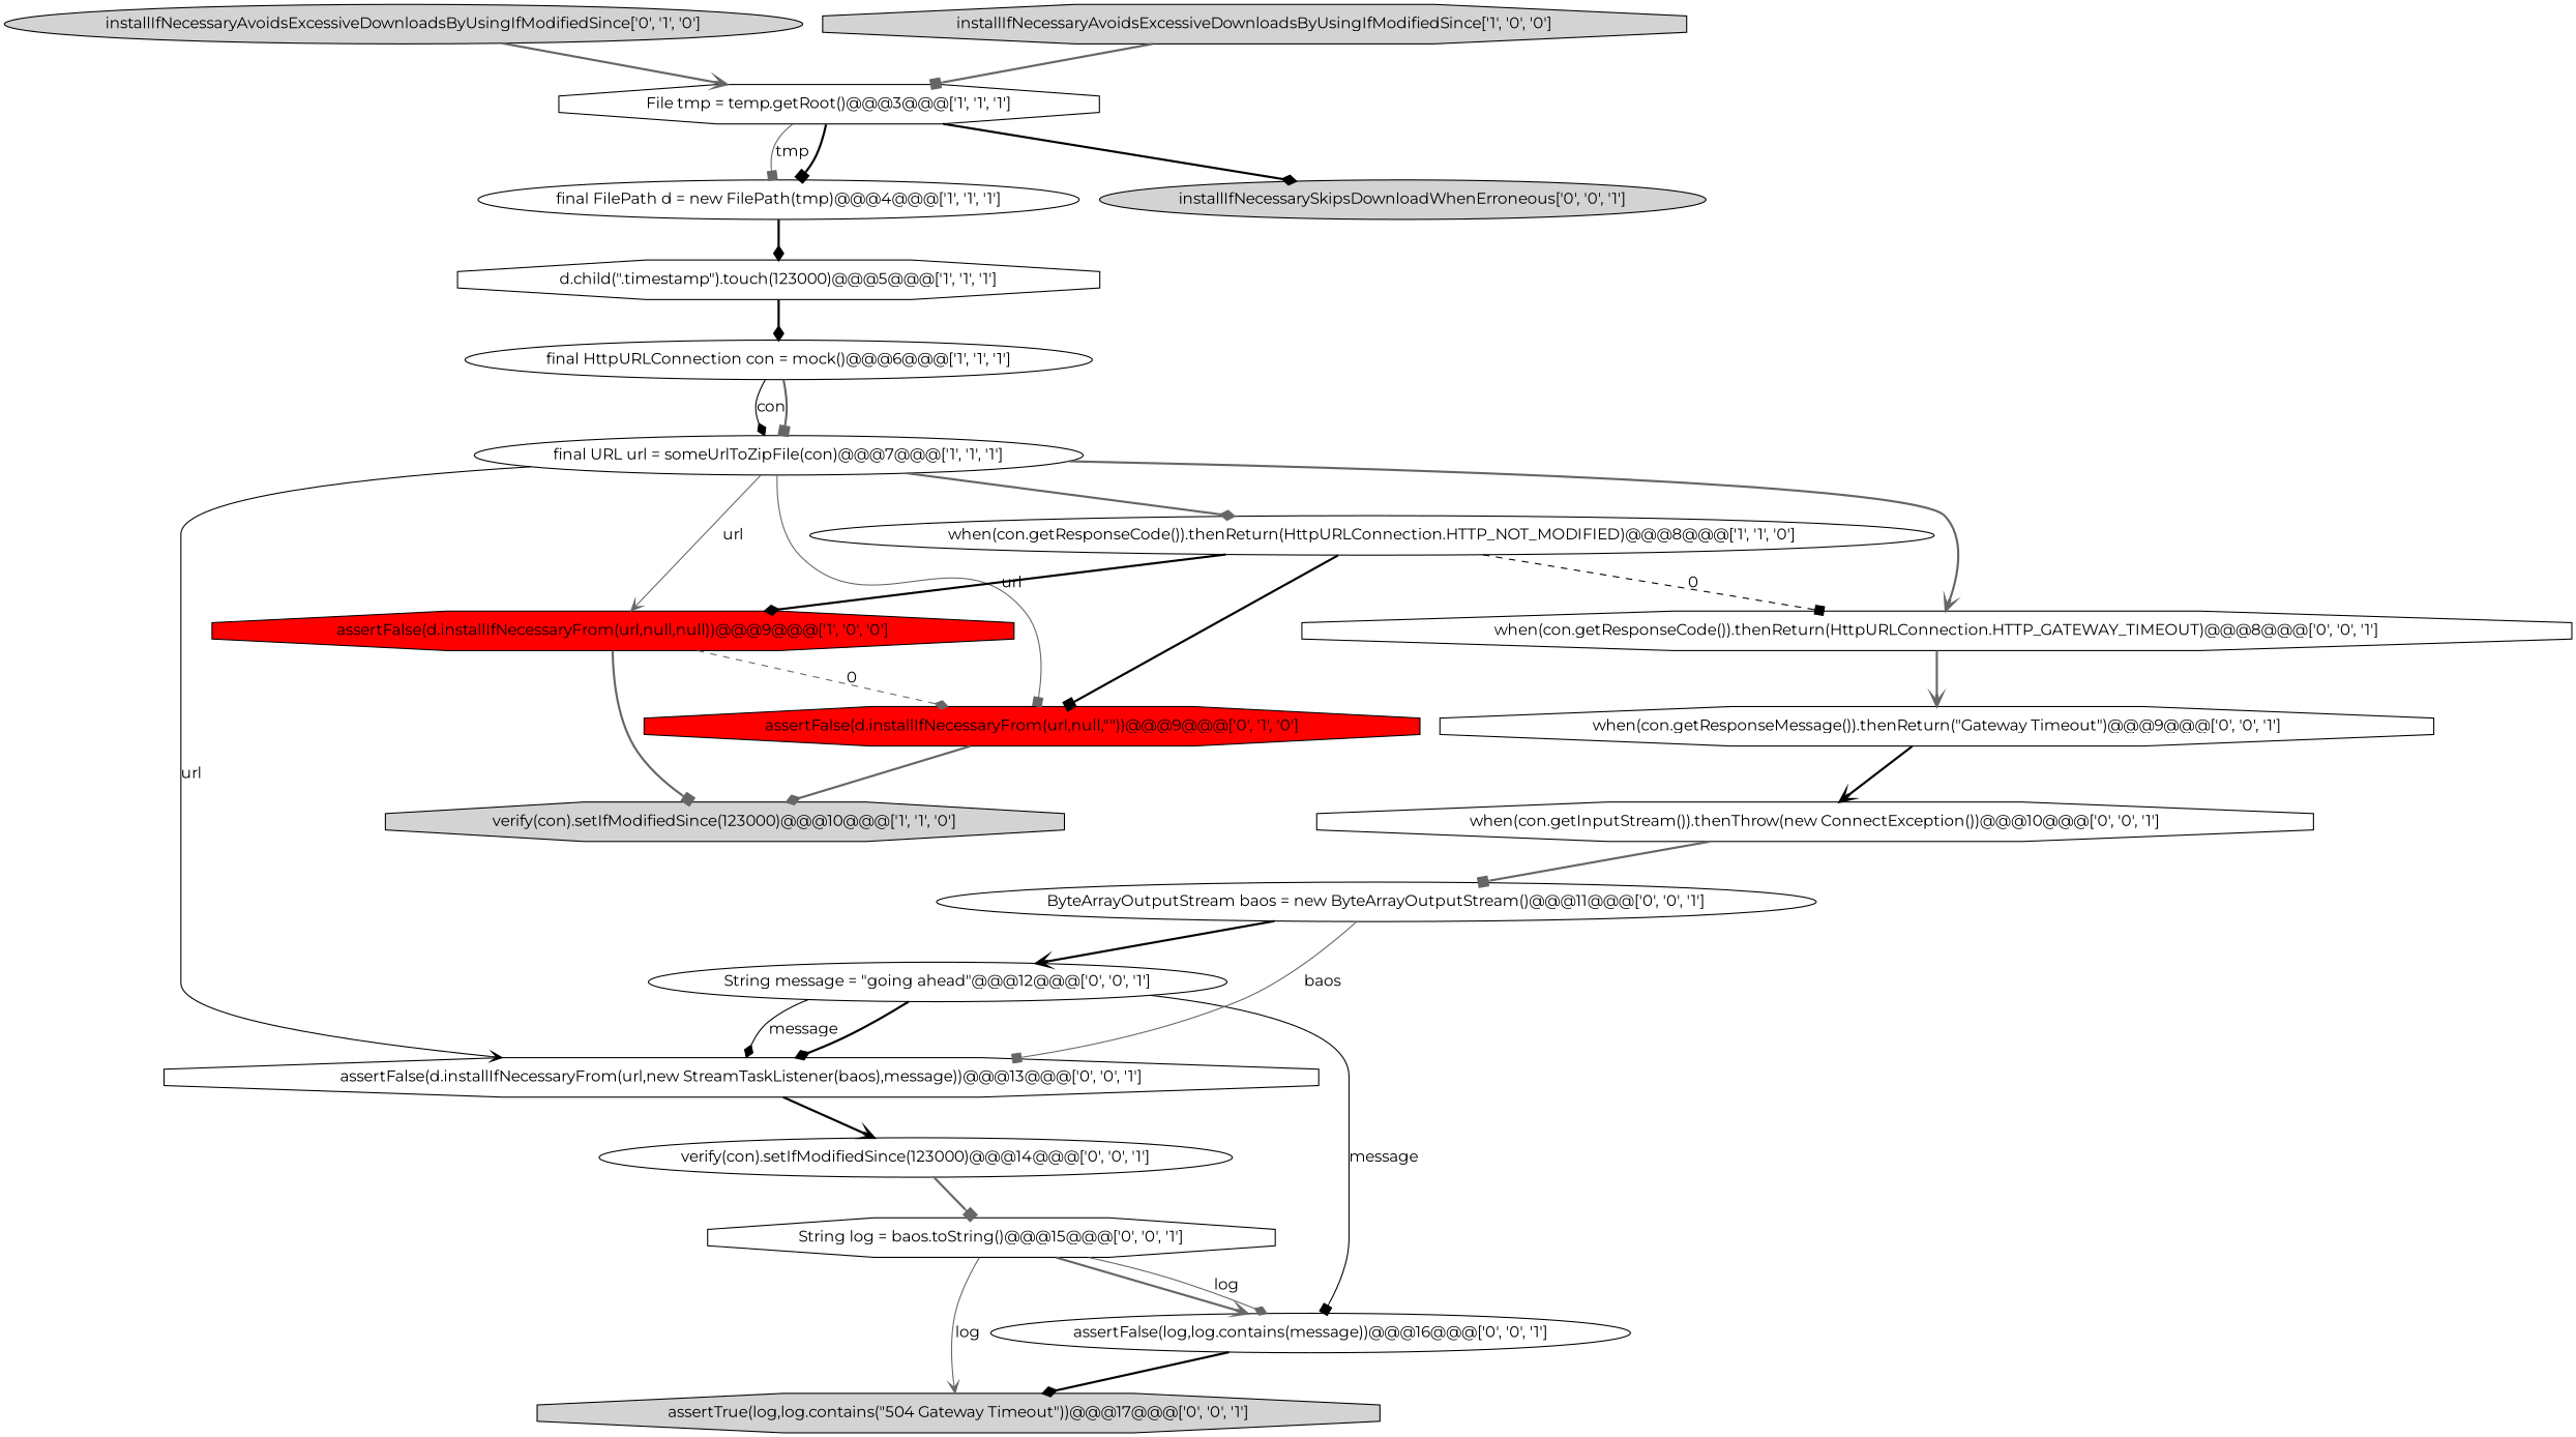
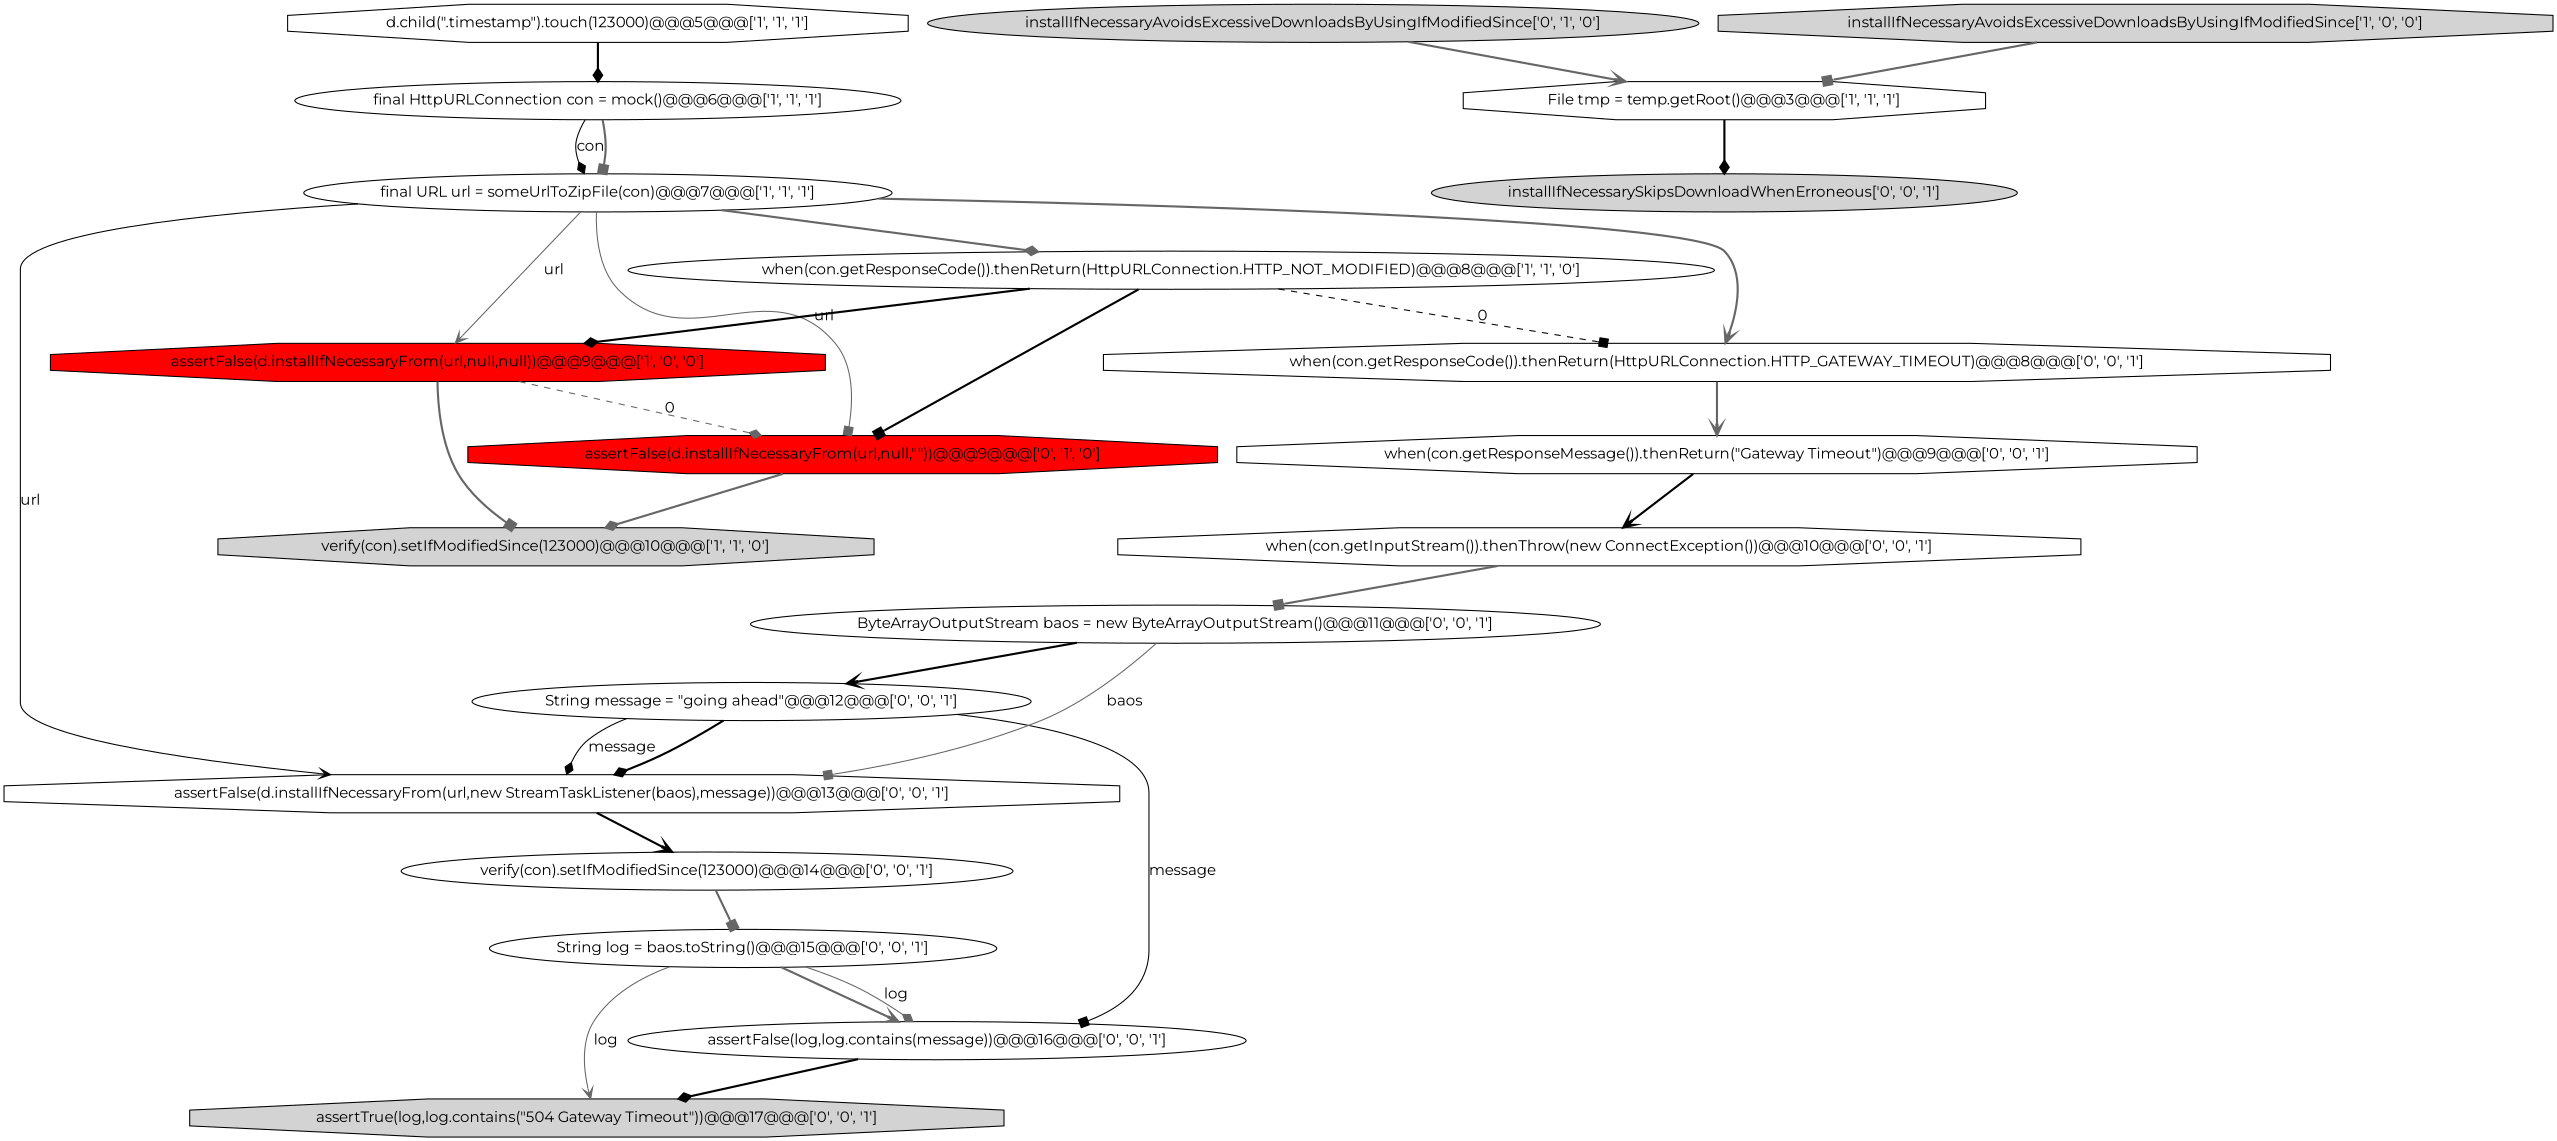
  digraph {
    fontname=Montserrat
    node [fillcolor=white fontname=Montserrat shape=ellipse style=filled]
    edge [arrowhead=diamond color=gray40 fontname=Montserrat style=bold]
-   n1 [label="String log = baos.toString()@@@15@@@['0', '0', '1']" shape=octagon]
+   n1 [label="String log = baos.toString()@@@15@@@['0', '0', '1']"]
    n2 [label="assertFalse(log,log.contains(message))@@@16@@@['0', '0', '1']"]
    n3 [fillcolor=lightgray label="assertTrue(log,log.contains(\"504 Gateway Timeout\"))@@@17@@@['0', '0', '1']" shape=octagon]
    n4 [fillcolor=red label="assertFalse(d.installIfNecessaryFrom(url,null,null))@@@9@@@['1', '0', '0']" shape=octagon]
    n5 [fillcolor=lightgray label="verify(con).setIfModifiedSince(123000)@@@10@@@['1', '1', '0']" shape=octagon]
    n6 [fillcolor=red label="assertFalse(d.installIfNecessaryFrom(url,null,\"\"))@@@9@@@['0', '1', '0']" shape=octagon]
    n7 [label="final URL url = someUrlToZipFile(con)@@@7@@@['1', '1', '1']"]
    n8 [label="assertFalse(d.installIfNecessaryFrom(url,new StreamTaskListener(baos),message))@@@13@@@['0', '0', '1']" shape=octagon]
    n9 [label="when(con.getResponseCode()).thenReturn(HttpURLConnection.HTTP_NOT_MODIFIED)@@@8@@@['1', '1', '0']"]
    n10 [label="when(con.getResponseCode()).thenReturn(HttpURLConnection.HTTP_GATEWAY_TIMEOUT)@@@8@@@['0', '0', '1']" shape=octagon]
    n11 [label="verify(con).setIfModifiedSince(123000)@@@14@@@['0', '0', '1']"]
    n12 [label="when(con.getResponseMessage()).thenReturn(\"Gateway Timeout\")@@@9@@@['0', '0', '1']" shape=octagon]
    n13 [label="String message = \"going ahead\"@@@12@@@['0', '0', '1']"]
    n14 [label="File tmp = temp.getRoot()@@@3@@@['1', '1', '1']" shape=octagon]
-   n15 [label="final FilePath d = new FilePath(tmp)@@@4@@@['1', '1', '1']"]
    n16 [fillcolor=lightgray label="installIfNecessarySkipsDownloadWhenErroneous['0', '0', '1']"]
    n17 [label="d.child(\".timestamp\").touch(123000)@@@5@@@['1', '1', '1']" shape=octagon]
    n18 [label="final HttpURLConnection con = mock()@@@6@@@['1', '1', '1']"]
    n19 [label="ByteArrayOutputStream baos = new ByteArrayOutputStream()@@@11@@@['0', '0', '1']"]
    n20 [fillcolor=lightgray label="installIfNecessaryAvoidsExcessiveDownloadsByUsingIfModifiedSince['0', '1', '0']"]
    n21 [label="when(con.getInputStream()).thenThrow(new ConnectException())@@@10@@@['0', '0', '1']" shape=octagon]
    n22 [fillcolor=lightgray label="installIfNecessaryAvoidsExcessiveDownloadsByUsingIfModifiedSince['1', '0', '0']" shape=octagon]
    n1 -> n2 [arrowhead=vee]
    n1 -> n2 [label=log style=solid]
    n1 -> n3 [arrowhead=vee label=log style=solid]
    n2 -> n3 [color=black]
    n4 -> n5 [arrowhead=box]
    n4 -> n6 [label=0 style=dashed]
    n6 -> n5
    n7 -> n4 [arrowhead=vee label=url style=solid]
    n7 -> n6 [arrowhead=box label=url style=solid]
    n7 -> n8 [arrowhead=vee color=black label=url style=solid]
    n7 -> n9
    n7 -> n10 [arrowhead=vee]
    n8 -> n11 [arrowhead=vee color=black]
    n9 -> n4 [color=black]
    n9 -> n6 [arrowhead=box color=black]
    n9 -> n10 [arrowhead=box color=black label=0 style=dashed]
    n10 -> n12 [arrowhead=vee]
    n11 -> n1 [arrowhead=box]
    n12 -> n21 [arrowhead=vee color=black]
    n13 -> n2 [arrowhead=box color=black label=message style=solid]
    n13 -> n8 [color=black]
    n13 -> n8 [color=black label=message style=solid]
-   n14 -> n15 [arrowhead=box color=black]
-   n14 -> n15 [arrowhead=box label=tmp style=solid]
    n14 -> n16 [color=black]
-   n15 -> n17 [color=black]
    n17 -> n18 [color=black]
    n18 -> n7 [color=black label=con style=solid]
    n18 -> n7 [arrowhead=box]
    n19 -> n8 [arrowhead=box label=baos style=solid]
    n19 -> n13 [arrowhead=vee color=black]
    n20 -> n14 [arrowhead=vee]
    n21 -> n19 [arrowhead=box]
    n22 -> n14 [arrowhead=box]
  }
